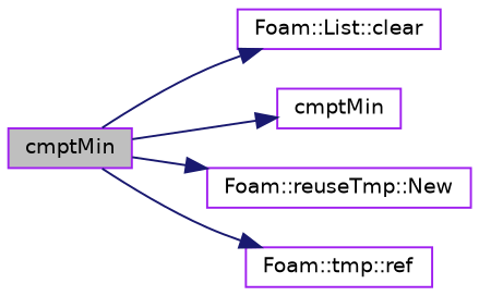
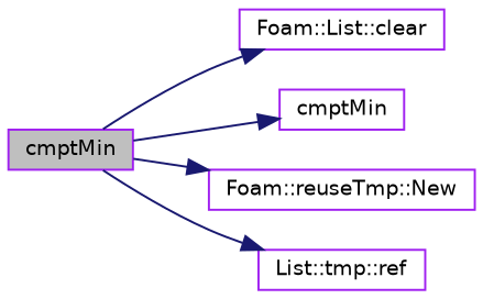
  digraph {
    rankdir=LR
    node [color=purple fontname=Helvetica fontsize=10 shape=record]
    edge [color=midnightblue fontname=Helvetica fontsize=10 labelfontname=Helvetica labelfontsize=10 style=solid]
    n1 [fillcolor=grey75 fontcolor=black height=0.2 label=cmptMin style=filled width=0.4]
    n2 [height=0.2 label="Foam::List::clear" width=0.4]
    n3 [height=0.2 label=cmptMin width=0.4]
    n4 [height=0.2 label="Foam::reuseTmp::New" width=0.4]
-   n5 [height=0.2 label="Foam::tmp::ref" width=0.4]
+   n5 [height=0.2 label="List::tmp::ref" width=0.4]
    n1 -> n2
    n1 -> n3
    n1 -> n4
    n1 -> n5
  }
